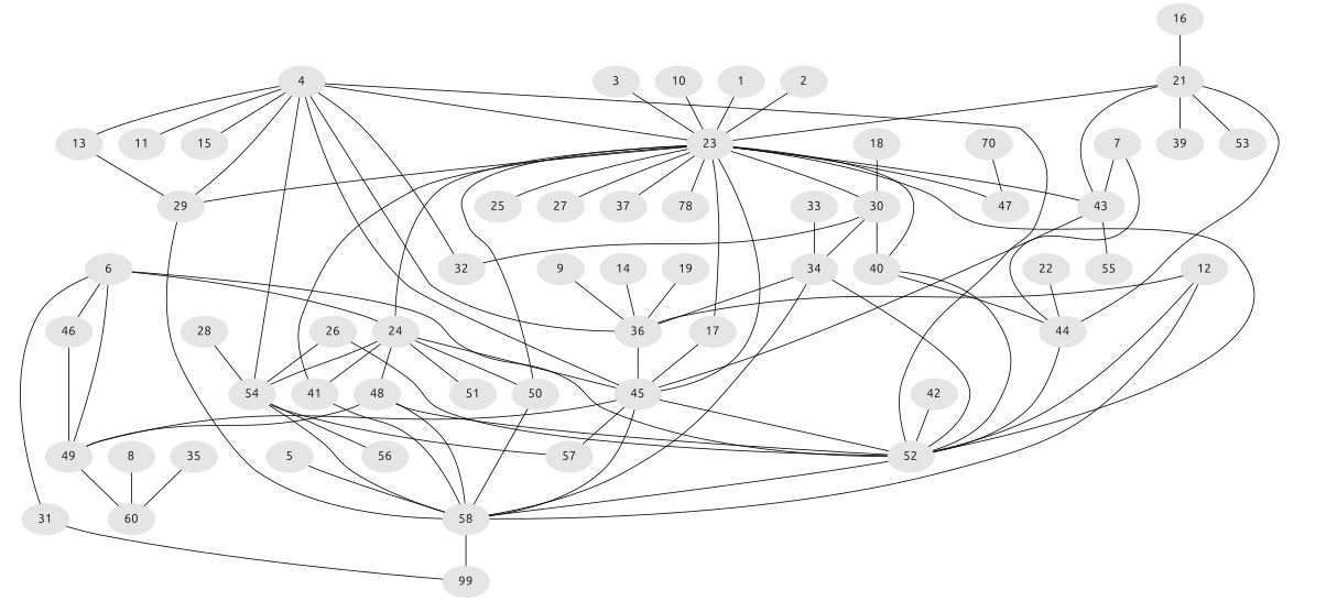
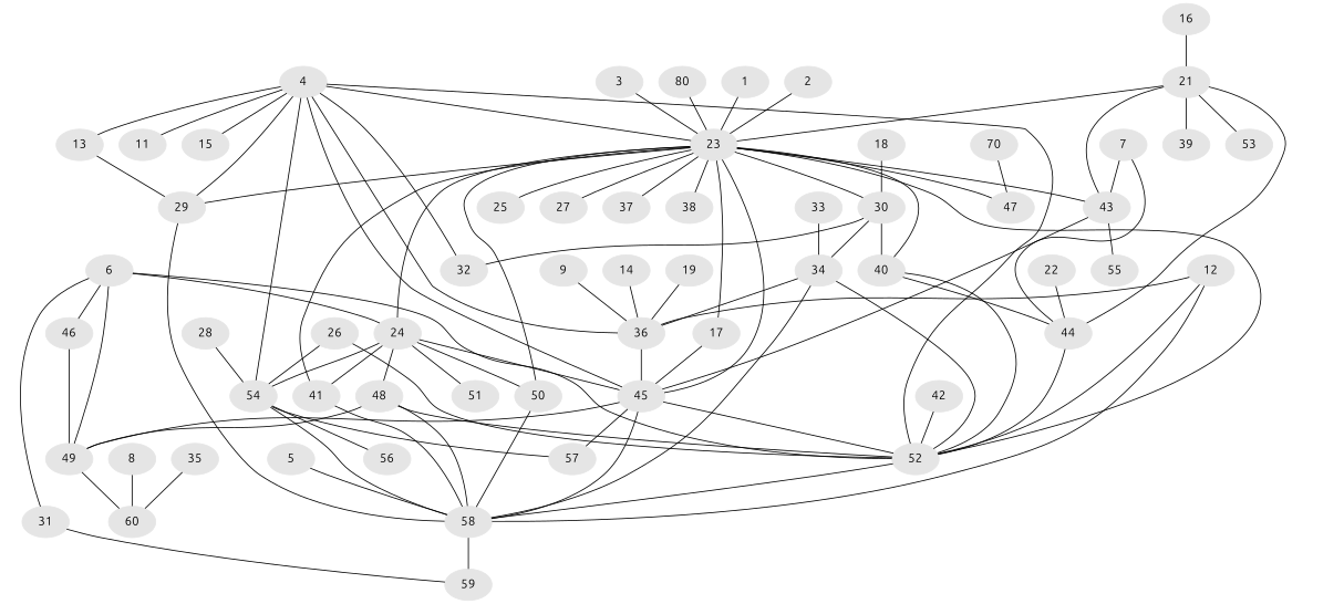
  graph {
    fontname=Ubuntu
    node [color=gray90 fontname=Ubuntu style=filled]
    edge [fontname=Ubuntu weight=1.0]
    1
    23
    29
    45
    52
    24
    43
    17
    30
    47
    25
    27
    37
-   38 [label=78]
+   38
    40
    41
    50
    2
    3
    4
    11
    13
    15
    32
    36
    54
    12
    58
    49
    57
    56
    5
-   59 [label=99]
+   59
    6
    31
    46
    48
    51
    60
    7
    44
    55
    8
    9
-   10
+   10 [label=80]
    14
    16
    21
    39
    53
    18
    34
    19
    n54 [label=70]
    22
    26
    28
    33
    35
    42
    1 -- 23
    23 -- 29
    23 -- 45 [weight=2.0]
    23 -- 52
    23 -- 24
    23 -- 43
    23 -- 17
    23 -- 30
    23 -- 47
    23 -- 25
    23 -- 27
    23 -- 37
    23 -- 38
    23 -- 40
    23 -- 41
    23 -- 50
    29 -- 58
    45 -- 52
    45 -- 58
    45 -- 49
    45 -- 57
    52 -- 58
    24 -- 45
    24 -- 41
    24 -- 50
    24 -- 54
    24 -- 48
    24 -- 51
    43 -- 45
    43 -- 55
    17 -- 45
    30 -- 40
    30 -- 32
    30 -- 34
    40 -- 52
    40 -- 44
    41 -- 58
    50 -- 58
    2 -- 23
    3 -- 23
    4 -- 23
    4 -- 29
    4 -- 45
    4 -- 52
    4 -- 11
    4 -- 13
    4 -- 15
    4 -- 32
    4 -- 36
    4 -- 54
    13 -- 29
    36 -- 45
    54 -- 58
    54 -- 57
    54 -- 56
    12 -- 52
    12 -- 36
    12 -- 58
    58 -- 59 [weight=2.0]
    49 -- 60
    5 -- 58
    6 -- 52
    6 -- 24
    6 -- 49
    6 -- 31
    6 -- 46
    31 -- 59
    46 -- 49
    48 -- 52
    48 -- 58
    48 -- 49
    7 -- 43
    7 -- 44
    44 -- 52
    8 -- 60
    9 -- 36
    10 -- 23
    14 -- 36
    16 -- 21
    21 -- 23
    21 -- 43
    21 -- 44
    21 -- 39
    21 -- 53
    18 -- 30
    34 -- 52
    34 -- 36
    34 -- 58
    19 -- 36
    n54 -- 47
    22 -- 44
    26 -- 52
    26 -- 54
    28 -- 54
    33 -- 34
    35 -- 60
    42 -- 52
  }
